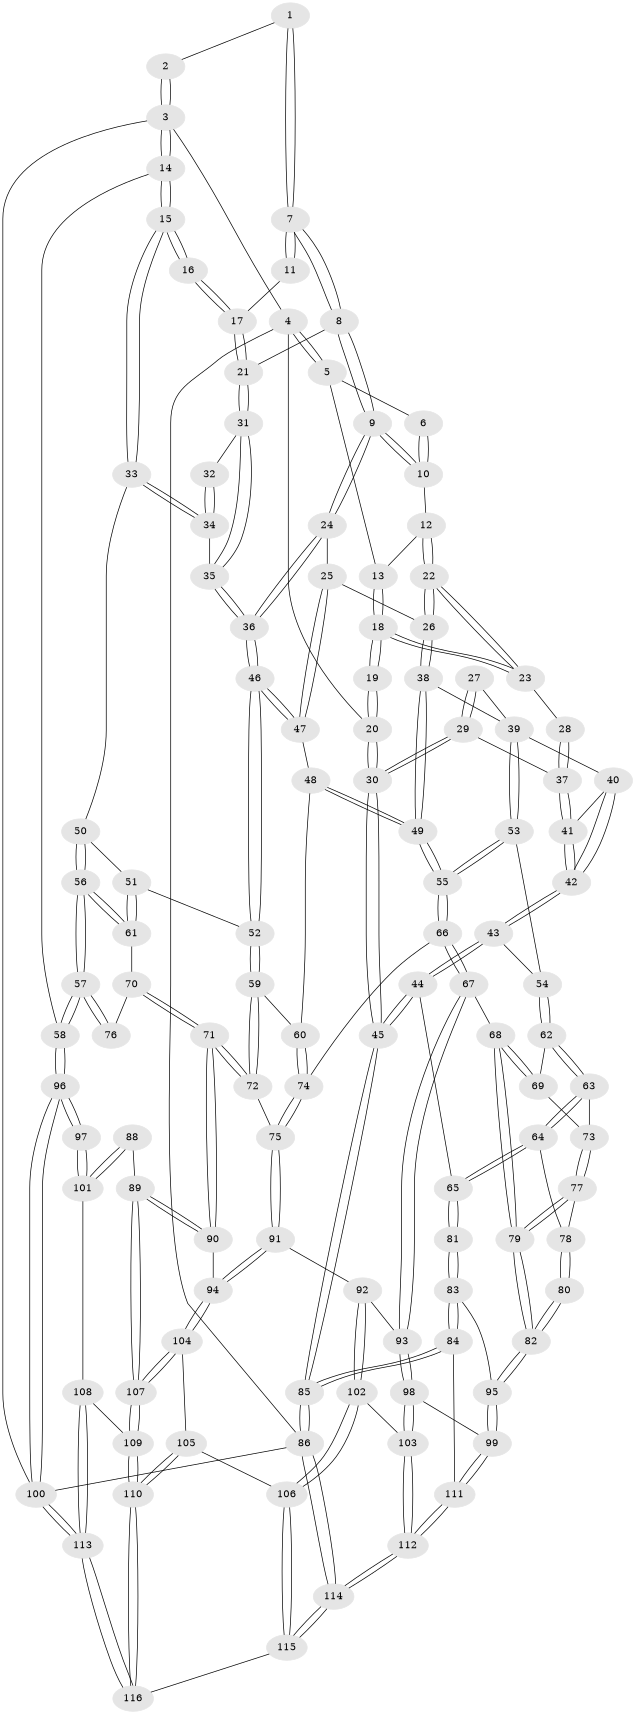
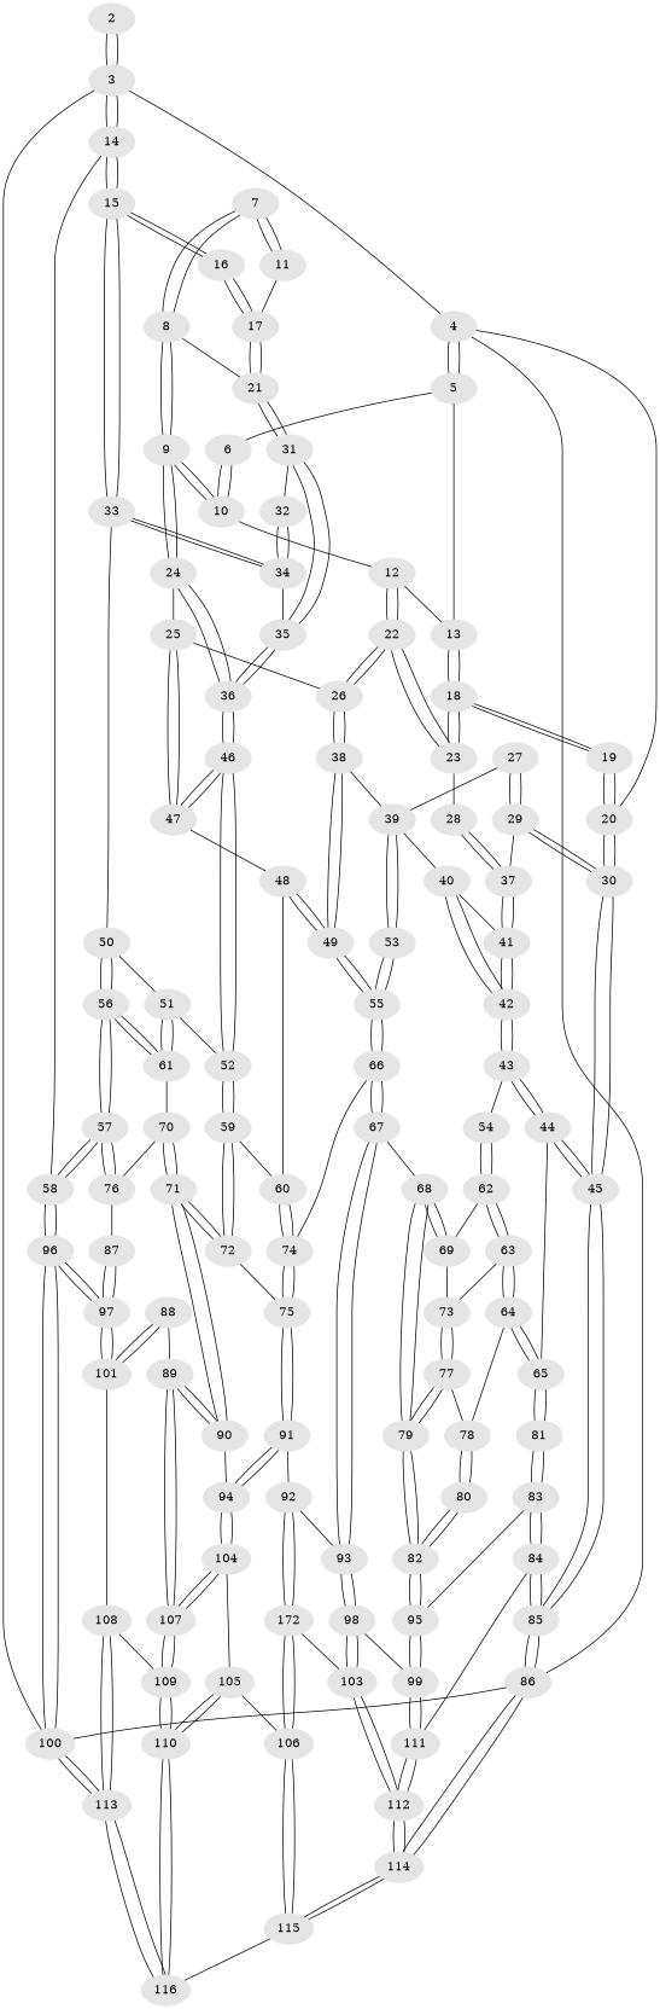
  graph {
    node [color=gray90 style=filled]
-   1
    2
    7
    3
    11
    8
    4
    14
    100
    17
    5
    20
    86
    15
    58
    113
    6
    13
    30
    114
    10
    18
    12
    9
    21
    24
    31
    25
    36
    22
    23
    26
    19
    16
    33
    96
    34
    50
    28
    45
    32
    35
    38
    37
    47
    46
    48
    39
    49
    27
    29
    41
    85
    51
    56
    52
    42
    40
    53
    55
    54
    43
    44
    65
    62
    81
    59
    60
    74
    66
    61
    57
    70
    72
    63
    69
    67
    76
+   87
    97
    75
    71
    64
    73
    78
    77
    80
    83
    68
    93
    79
    98
    82
    90
    94
    91
    92
    95
    84
    99
    111
    112
    115
    88
    89
    101
    107
    108
    109
    104
-   102
+   102 [label=172]
    103
    106
    105
    116
    110
-   1 -- 2
-   1 -- 7
-   1 -- 7
    2 -- 3
    2 -- 3
    7 -- 11
    7 -- 11
    7 -- 8
    7 -- 8
    3 -- 4
    3 -- 14
    3 -- 14
    3 -- 100
    11 -- 17
    8 -- 9
    8 -- 9
    8 -- 21
    4 -- 5
    4 -- 5
    4 -- 20
    4 -- 86
    14 -- 15
    14 -- 15
    14 -- 58
    100 -- 113
    100 -- 113
    17 -- 21
    17 -- 21
    5 -- 6
    5 -- 13
    20 -- 30
    20 -- 30
    86 -- 100
    86 -- 114
    86 -- 114
    15 -- 16
    15 -- 16
    15 -- 33
    15 -- 33
    58 -- 96
    58 -- 96
    113 -- 116
    113 -- 116
    6 -- 10
    6 -- 10
    13 -- 18
    13 -- 18
    30 -- 45
    30 -- 45
    114 -- 115
    114 -- 115
    10 -- 12
    18 -- 23
    18 -- 23
    18 -- 19
    18 -- 19
    12 -- 13
    12 -- 22
    12 -- 22
    9 -- 10
    9 -- 10
    9 -- 24
    9 -- 24
    21 -- 31
    21 -- 31
    24 -- 25
    24 -- 36
    24 -- 36
    31 -- 32
    31 -- 35
    31 -- 35
    25 -- 26
    25 -- 47
    25 -- 47
    36 -- 46
    36 -- 46
    22 -- 23
    22 -- 23
    22 -- 26
    22 -- 26
    23 -- 28
    26 -- 38
    26 -- 38
    19 -- 20
    19 -- 20
    16 -- 17
    16 -- 17
    33 -- 34
    33 -- 34
    33 -- 50
    96 -- 100
    96 -- 100
    96 -- 97
    96 -- 97
    34 -- 35
    50 -- 51
    50 -- 56
    50 -- 56
    28 -- 37
    28 -- 37
    45 -- 85
    45 -- 85
    32 -- 34
    32 -- 34
    35 -- 36
    35 -- 36
    38 -- 39
    38 -- 49
    38 -- 49
    37 -- 41
    37 -- 41
    47 -- 48
    46 -- 47
    46 -- 47
    46 -- 52
    46 -- 52
    48 -- 49
    48 -- 49
    48 -- 60
    39 -- 40
    39 -- 53
    39 -- 53
    49 -- 55
    49 -- 55
    27 -- 39
    27 -- 29
    27 -- 29
    29 -- 30
    29 -- 30
    29 -- 37
    41 -- 42
    41 -- 42
    85 -- 86
    85 -- 86
    51 -- 52
    51 -- 61
    51 -- 61
    56 -- 61
    56 -- 61
    56 -- 57
    56 -- 57
    52 -- 59
    52 -- 59
    42 -- 43
    42 -- 43
    40 -- 41
    40 -- 42
    40 -- 42
    53 -- 55
    53 -- 55
-   53 -- 54
    55 -- 66
    55 -- 66
    54 -- 62
    54 -- 62
    43 -- 54
    43 -- 44
    43 -- 44
    44 -- 45
    44 -- 45
    44 -- 65
    65 -- 81
    65 -- 81
    62 -- 63
    62 -- 63
    62 -- 69
    81 -- 83
    81 -- 83
    59 -- 60
    59 -- 72
    59 -- 72
    60 -- 74
    60 -- 74
    74 -- 75
    74 -- 75
    66 -- 74
    66 -- 67
    66 -- 67
    61 -- 70
    57 -- 58
    57 -- 58
    57 -- 76
    57 -- 76
    70 -- 76
    70 -- 71
    70 -- 71
    72 -- 75
    63 -- 64
    63 -- 64
    63 -- 73
    69 -- 73
    67 -- 68
    67 -- 93
    67 -- 93
+   76 -- 87
+   87 -- 97
+   87 -- 97
    97 -- 101
    97 -- 101
    75 -- 91
    75 -- 91
    71 -- 72
    71 -- 72
    71 -- 90
    71 -- 90
    64 -- 65
    64 -- 65
    64 -- 78
    73 -- 77
    73 -- 77
    78 -- 80
    78 -- 80
    77 -- 78
    77 -- 79
    77 -- 79
    80 -- 82
    80 -- 82
    83 -- 95
    83 -- 84
    83 -- 84
    68 -- 69
    68 -- 69
    68 -- 79
    68 -- 79
    93 -- 98
    93 -- 98
    79 -- 82
    79 -- 82
    98 -- 99
    98 -- 103
    98 -- 103
    82 -- 95
    82 -- 95
    90 -- 94
    94 -- 104
    94 -- 104
    91 -- 94
    91 -- 94
    91 -- 92
    92 -- 93
    92 -- 102
    92 -- 102
    95 -- 99
    95 -- 99
    84 -- 85
    84 -- 85
    84 -- 111
    99 -- 111
    99 -- 111
    111 -- 112
    111 -- 112
    112 -- 114
    112 -- 114
    115 -- 116
    88 -- 89
    88 -- 101
    88 -- 101
    89 -- 90
    89 -- 90
    89 -- 107
    89 -- 107
    101 -- 108
    107 -- 109
    107 -- 109
    108 -- 113
    108 -- 113
    108 -- 109
    109 -- 110
    109 -- 110
    104 -- 107
    104 -- 107
    104 -- 105
    102 -- 103
    102 -- 106
    102 -- 106
    103 -- 112
    103 -- 112
    106 -- 115
    106 -- 115
    105 -- 106
    105 -- 110
    105 -- 110
    110 -- 116
    110 -- 116
  }
